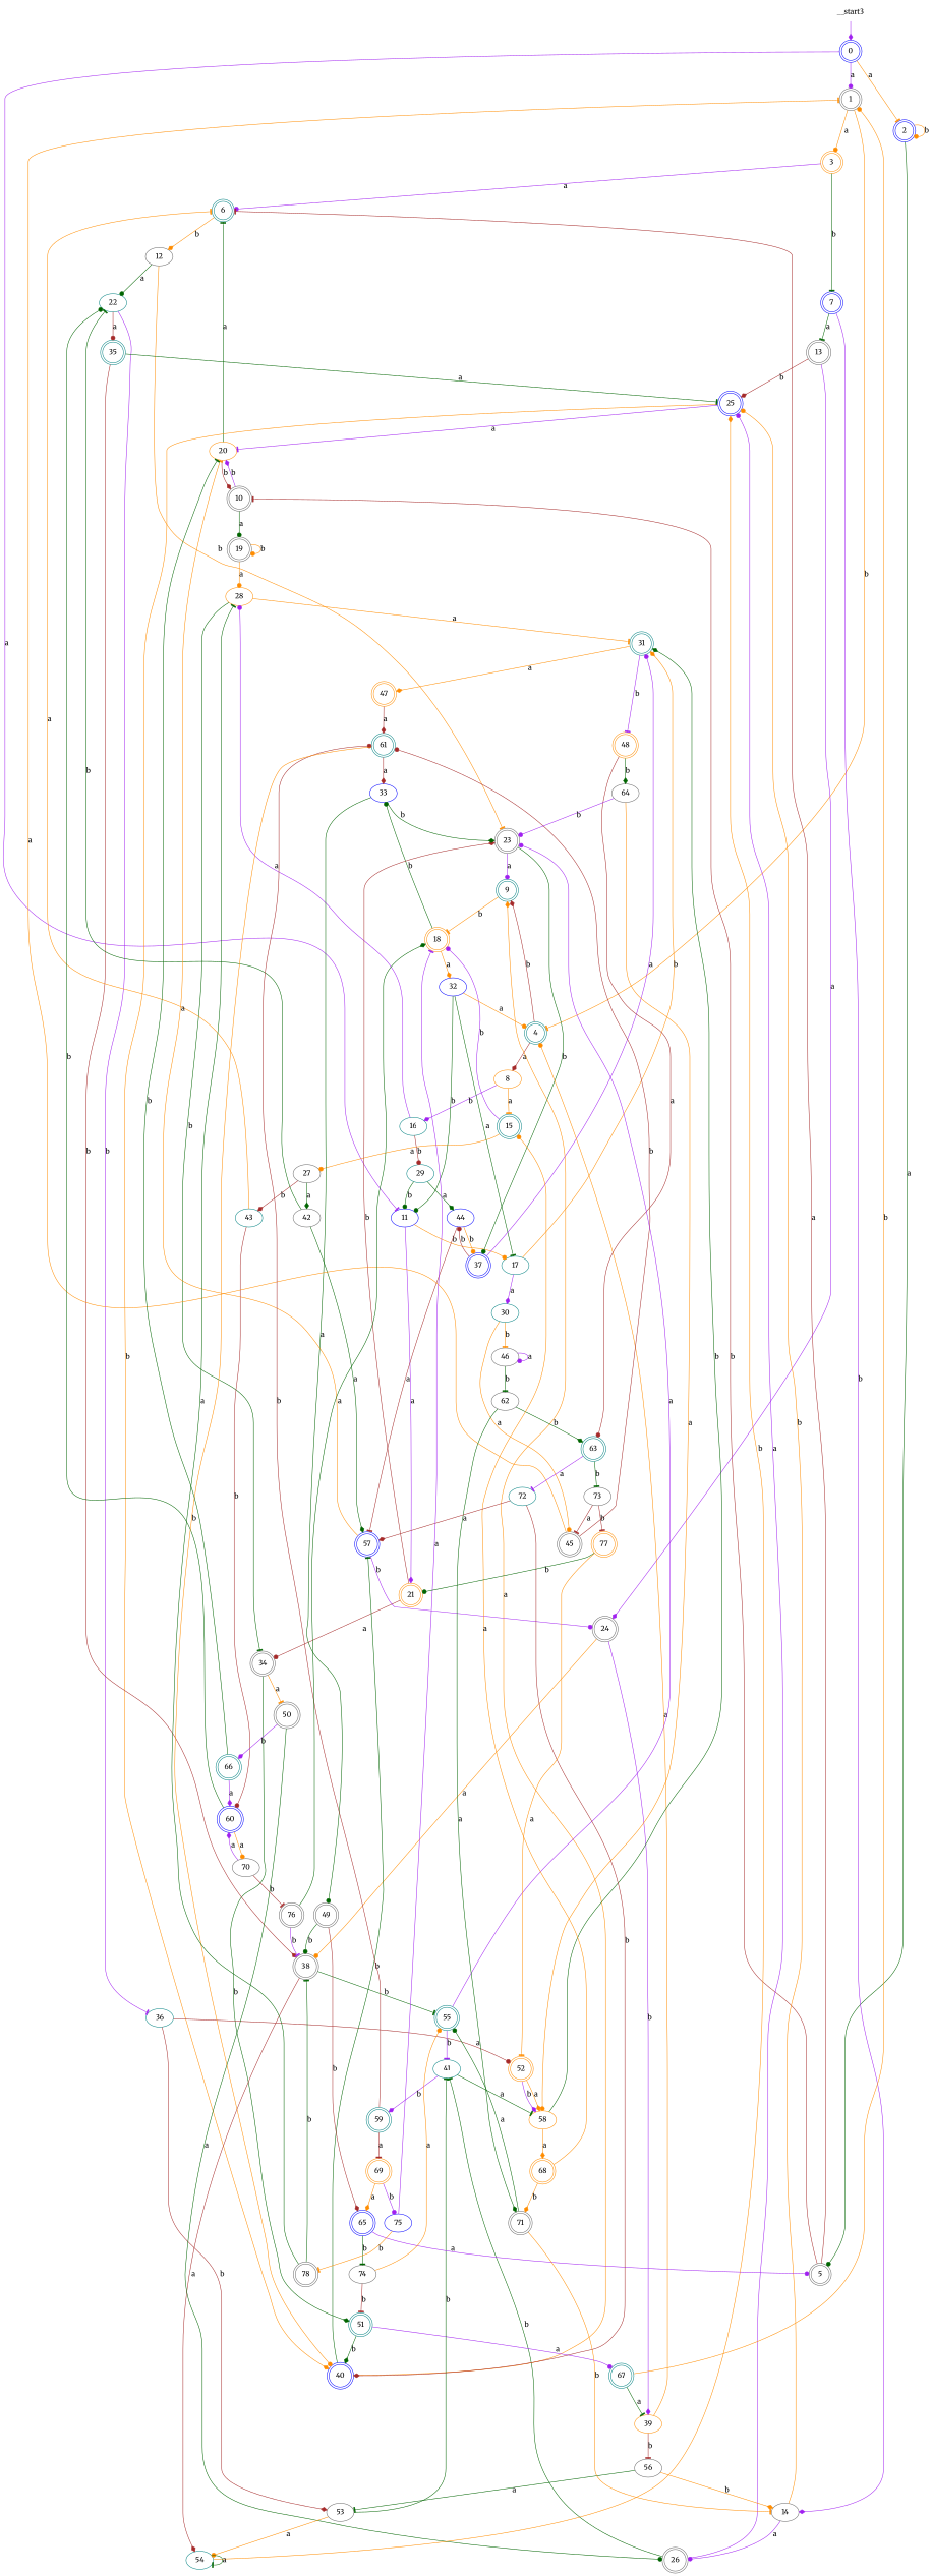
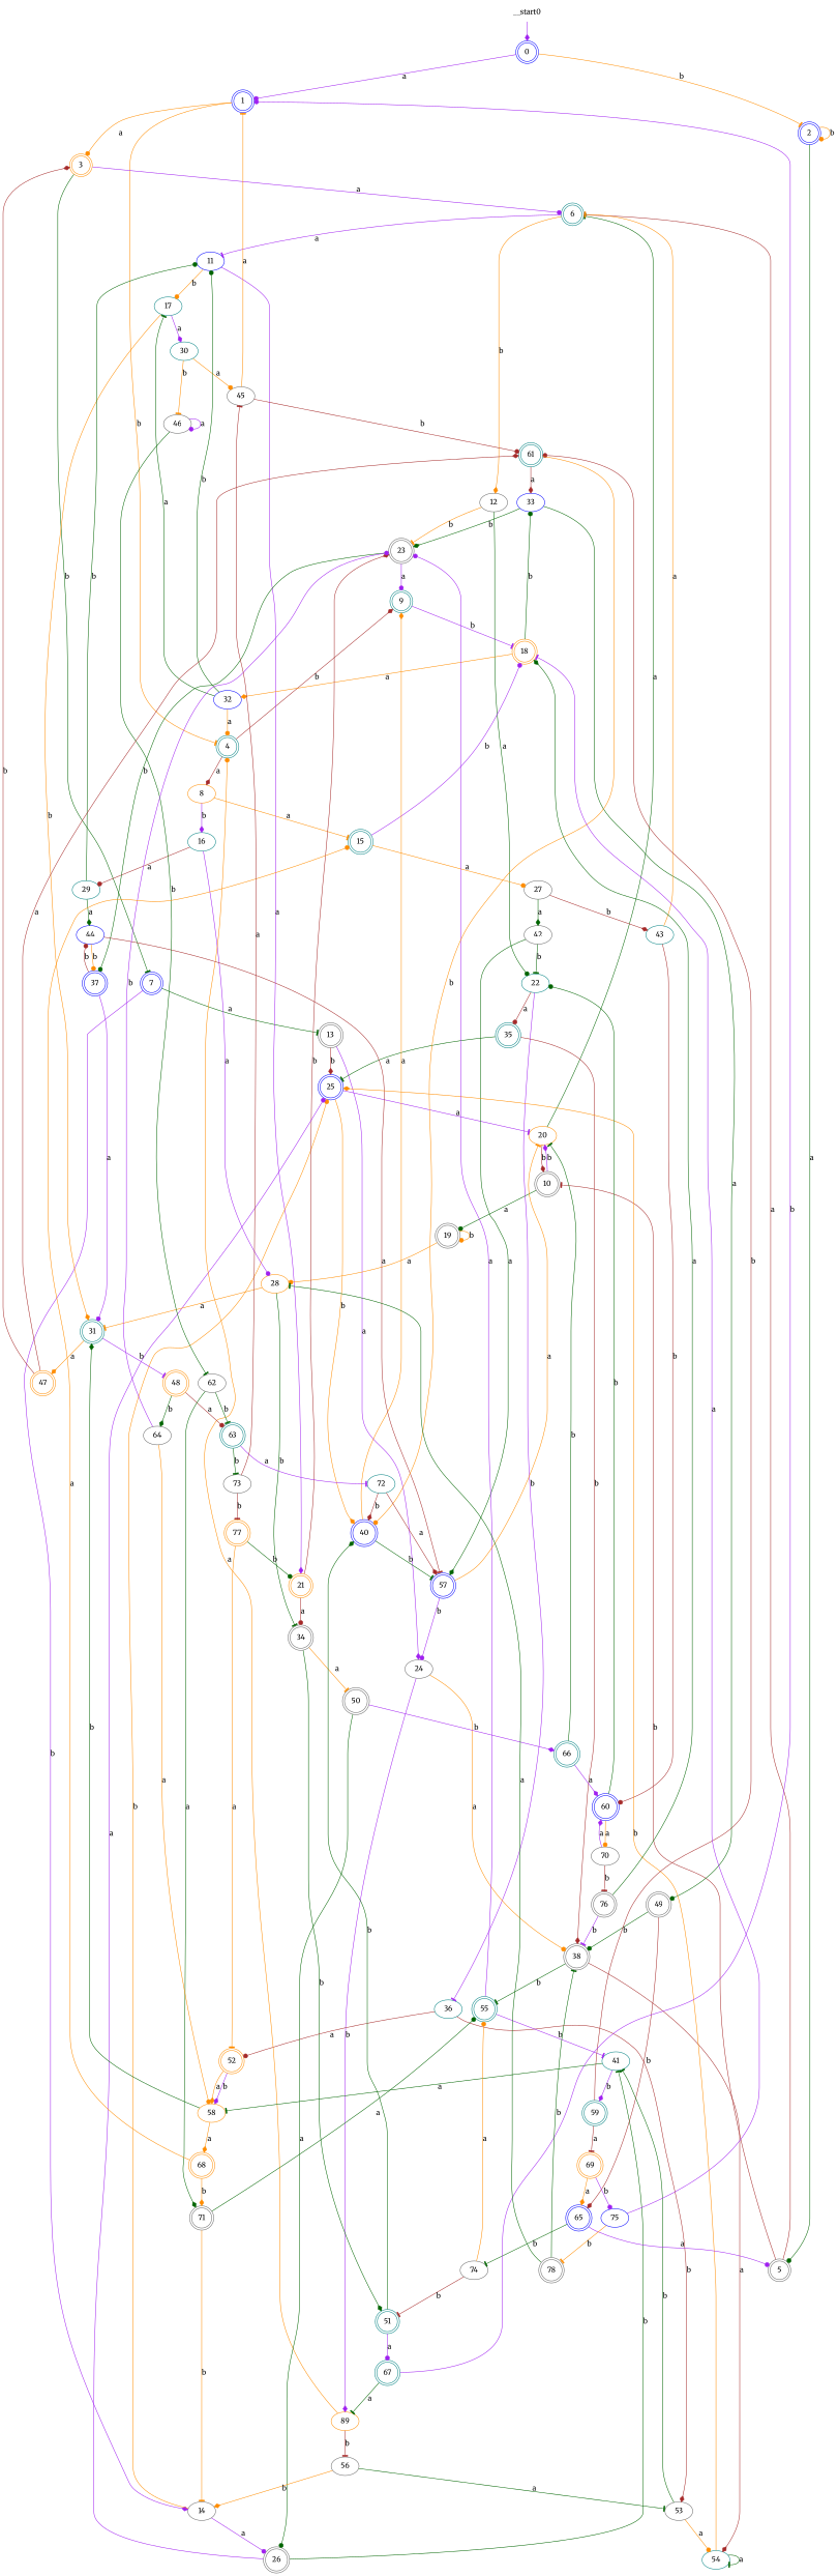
  digraph {
    fontname=Merriweather
    node [color=gray40 fontname=Merriweather shape=doublecircle]
    edge [arrowhead=dot color=darkgreen fontname=Merriweather]
-   __start0 [shape=none label=__start3]
+   __start0 [shape=none]
    0 [color=blue]
-   1
+   1 [color=blue]
    2 [color=blue]
    3 [color=darkorange]
    4 [color=teal]
    5
    6 [color=teal]
    7 [color=blue]
    8 [color=darkorange shape=""]
    9 [color=teal]
    10
    11 [color=blue shape=""]
    12 [shape=ellipse]
    13
    14 [shape=""]
    15 [color=teal]
    16 [color=teal shape=""]
    18 [color=darkorange]
    19
    20 [color=darkorange shape=""]
    17 [color=teal shape=""]
    21 [color=darkorange]
    22 [color=teal shape=""]
    23
-   24
+   24 [shape=""]
    25 [color=blue]
    26
    27 [shape=""]
    28 [color=darkorange shape=""]
    29 [color=teal shape=""]
    30 [color=teal shape=""]
    31 [color=teal]
    32 [color=blue shape=""]
    33 [color=blue shape=""]
    34
    35 [color=teal]
    36 [color=teal shape=""]
    37 [color=blue]
    38
-   39 [color=darkorange shape=""]
+   39 [color=darkorange label=89 shape=""]
    40 [color=blue]
    41 [color=teal shape=""]
    42 [shape=""]
    43 [color=teal shape=""]
    44 [color=blue shape=""]
-   45
+   45 [shape=ellipse]
    46 [shape=""]
    47 [color=darkorange]
    48 [color=darkorange]
    49
    50
    51 [color=teal]
    52 [color=darkorange]
    53 [shape=""]
    54 [color=teal shape=""]
    55 [color=teal]
    56 [shape=""]
    57 [color=blue]
    58 [color=darkorange shape=""]
    59 [color=teal]
    60 [color=blue]
    61 [color=teal]
    62 [shape=""]
    63 [color=teal]
    64 [shape=""]
    65 [color=blue]
    66 [color=teal]
    67 [color=teal]
    68 [color=darkorange]
    69 [color=darkorange]
    70 [shape=""]
    71
    72 [color=teal shape=""]
    73 [shape=""]
    74 [shape=""]
    75 [color=blue shape=""]
    76
    77 [color=darkorange]
    78
    __start0 -> 0 [arrowhead=diamond color=purple]
    0 -> 1 [color=purple label=a]
-   0 -> 2 [arrowhead=tee color=darkorange label=a]
+   0 -> 2 [arrowhead=tee color=darkorange label=b]
    1 -> 3 [color=darkorange label=a]
    1 -> 4 [arrowhead=tee color=darkorange label=b]
    2 -> 2 [color=darkorange label=b]
    2 -> 5 [label=a]
    3 -> 6 [color=purple label=a]
    3 -> 7 [arrowhead=tee label=b]
    4 -> 8 [arrowhead=diamond color=brown label=a]
    4 -> 9 [arrowhead=diamond color=brown label=b]
    5 -> 6 [arrowhead=tee color=brown label=a]
    5 -> 10 [arrowhead=tee color=brown label=b]
-   0 -> 11 [arrowhead=tee color=purple label=a]
+   6 -> 11 [arrowhead=tee color=purple label=a]
    6 -> 12 [arrowhead=diamond color=darkorange label=b]
    7 -> 13 [arrowhead=tee label=a]
    7 -> 14 [arrowhead=diamond color=purple label=b]
    8 -> 15 [arrowhead=tee color=darkorange label=a]
    8 -> 16 [arrowhead=diamond color=purple label=b]
-   9 -> 18 [arrowhead=tee color=darkorange label=b]
+   9 -> 18 [arrowhead=tee color=purple label=b]
    10 -> 19 [label=a]
    10 -> 20 [arrowhead=diamond color=purple label=b]
    11 -> 17 [color=darkorange label=b]
    11 -> 21 [arrowhead=diamond color=purple label=a]
    12 -> 22 [label=a]
    12 -> 23 [arrowhead=tee color=darkorange label=b]
    13 -> 24 [arrowhead=diamond color=purple label=a]
    13 -> 25 [arrowhead=diamond color=brown label=b]
    14 -> 25 [color=darkorange label=b]
    14 -> 26 [color=purple label=a]
    15 -> 18 [color=purple label=b]
    15 -> 27 [color=darkorange label=a]
    16 -> 28 [color=purple label=a]
-   16 -> 29 [color=brown label=b]
+   16 -> 29 [color=brown label=a]
    18 -> 32 [arrowhead=diamond color=darkorange label=a]
    18 -> 33 [label=b]
    19 -> 19 [color=darkorange label=b]
    19 -> 28 [color=darkorange label=a]
    20 -> 6 [arrowhead=tee label=a]
    20 -> 10 [arrowhead=diamond color=brown label=b]
    17 -> 30 [arrowhead=diamond color=purple label=a]
    17 -> 31 [arrowhead=diamond color=darkorange label=b]
    21 -> 23 [arrowhead=diamond color=brown label=b]
    21 -> 34 [color=brown label=a]
    22 -> 35 [color=brown label=a]
    22 -> 36 [arrowhead=tee color=purple label=b]
    23 -> 9 [color=purple label=a]
    23 -> 37 [label=b]
    24 -> 38 [color=darkorange label=a]
    24 -> 39 [arrowhead=diamond color=purple label=b]
    25 -> 20 [arrowhead=tee color=purple label=a]
    25 -> 40 [arrowhead=diamond color=darkorange label=b]
    26 -> 25 [color=purple label=a]
    26 -> 41 [arrowhead=tee label=b]
    27 -> 42 [arrowhead=diamond label=a]
    27 -> 43 [arrowhead=diamond color=brown label=b]
    28 -> 31 [arrowhead=tee color=darkorange label=a]
    28 -> 34 [arrowhead=tee label=b]
    29 -> 11 [label=b]
    29 -> 44 [arrowhead=diamond label=a]
    30 -> 45 [color=darkorange label=a]
    30 -> 46 [arrowhead=tee color=darkorange label=b]
    31 -> 47 [arrowhead=diamond color=darkorange label=a]
    31 -> 48 [arrowhead=tee color=purple label=b]
    32 -> 4 [color=darkorange label=a]
    32 -> 11 [label=b]
    32 -> 17 [arrowhead=tee label=a]
    33 -> 23 [arrowhead=diamond label=b]
    33 -> 49 [label=a]
    34 -> 50 [arrowhead=tee color=darkorange label=a]
    34 -> 51 [arrowhead=diamond label=b]
    35 -> 25 [arrowhead=tee label=a]
    35 -> 38 [arrowhead=diamond color=brown label=b]
    36 -> 52 [color=brown label=a]
    36 -> 53 [arrowhead=diamond color=brown label=b]
    37 -> 31 [color=purple label=a]
    37 -> 44 [color=brown label=b]
    38 -> 54 [arrowhead=diamond color=brown label=a]
    38 -> 55 [arrowhead=tee label=b]
    39 -> 4 [color=darkorange label=a]
    39 -> 56 [arrowhead=tee color=brown label=b]
    40 -> 9 [arrowhead=diamond color=darkorange label=a]
    40 -> 57 [arrowhead=tee label=b]
    41 -> 58 [arrowhead=tee label=a]
    41 -> 59 [arrowhead=diamond color=purple label=b]
    42 -> 22 [arrowhead=tee label=b]
    42 -> 57 [arrowhead=diamond label=a]
    43 -> 6 [arrowhead=tee color=darkorange label=a]
    43 -> 60 [color=brown label=b]
    44 -> 37 [color=darkorange label=b]
    44 -> 57 [arrowhead=tee color=brown label=a]
    45 -> 1 [arrowhead=tee color=darkorange label=a]
    45 -> 61 [color=brown label=b]
    46 -> 46 [color=purple label=a]
    46 -> 62 [arrowhead=tee label=b]
+   47 -> 3 [arrowhead=diamond color=brown label=b]
    47 -> 61 [arrowhead=diamond color=brown label=a]
    48 -> 63 [color=brown label=a]
    48 -> 64 [arrowhead=diamond label=b]
    49 -> 38 [label=b]
    49 -> 65 [arrowhead=diamond color=brown label=b]
    50 -> 26 [label=a]
    50 -> 66 [arrowhead=diamond color=purple label=b]
    51 -> 40 [arrowhead=diamond label=b]
    51 -> 67 [color=purple label=a]
    52 -> 58 [arrowhead=diamond color=darkorange label=a]
    52 -> 58 [arrowhead=diamond color=purple label=b]
    53 -> 41 [arrowhead=tee label=b]
    53 -> 54 [color=darkorange label=a]
    54 -> 25 [arrowhead=diamond color=darkorange label=b]
    54 -> 54 [arrowhead=tee label=a]
    55 -> 23 [color=purple label=a]
    55 -> 41 [arrowhead=tee color=purple label=b]
    56 -> 14 [arrowhead=diamond color=darkorange label=b]
    56 -> 53 [arrowhead=tee label=a]
    57 -> 20 [arrowhead=tee color=darkorange label=a]
    57 -> 24 [color=purple label=b]
    58 -> 31 [arrowhead=diamond label=b]
    58 -> 68 [arrowhead=diamond color=darkorange label=a]
    59 -> 61 [color=brown label=b]
    59 -> 69 [arrowhead=tee color=brown label=a]
    60 -> 22 [label=b]
    60 -> 70 [color=darkorange label=a]
    61 -> 33 [arrowhead=diamond color=brown label=a]
    61 -> 40 [color=darkorange label=b]
-   62 -> 63 [arrowhead=diamond label=b]
+   62 -> 63 [arrowhead=tee label=b]
    62 -> 71 [arrowhead=diamond label=a]
    63 -> 72 [arrowhead=tee color=purple label=a]
    63 -> 73 [arrowhead=tee label=b]
    64 -> 23 [color=purple label=b]
    64 -> 58 [color=darkorange label=a]
    65 -> 5 [color=purple label=a]
    65 -> 74 [arrowhead=tee label=b]
    66 -> 20 [arrowhead=tee label=b]
    66 -> 60 [arrowhead=diamond color=purple label=a]
-   67 -> 1 [color=darkorange label=b]
+   67 -> 1 [color=purple label=b]
    67 -> 39 [arrowhead=tee label=a]
    68 -> 15 [color=darkorange label=a]
    68 -> 71 [arrowhead=diamond color=darkorange label=b]
    69 -> 65 [arrowhead=diamond color=darkorange label=a]
    69 -> 75 [color=purple label=b]
    70 -> 60 [arrowhead=diamond color=purple label=a]
    70 -> 76 [arrowhead=tee color=brown label=b]
    71 -> 14 [arrowhead=tee color=darkorange label=b]
    71 -> 55 [label=a]
    72 -> 40 [arrowhead=diamond color=brown label=b]
    72 -> 57 [arrowhead=diamond color=brown label=a]
    73 -> 45 [arrowhead=tee color=brown label=a]
    73 -> 77 [arrowhead=tee color=brown label=b]
    74 -> 51 [arrowhead=tee color=brown label=b]
    74 -> 55 [color=darkorange label=a]
    75 -> 18 [arrowhead=tee color=purple label=a]
    75 -> 78 [arrowhead=tee color=darkorange label=b]
    76 -> 18 [arrowhead=diamond label=a]
    76 -> 38 [arrowhead=tee color=purple label=b]
    77 -> 21 [label=b]
    77 -> 52 [arrowhead=tee color=darkorange label=a]
    78 -> 28 [arrowhead=tee label=a]
    78 -> 38 [arrowhead=tee label=b]
  }
